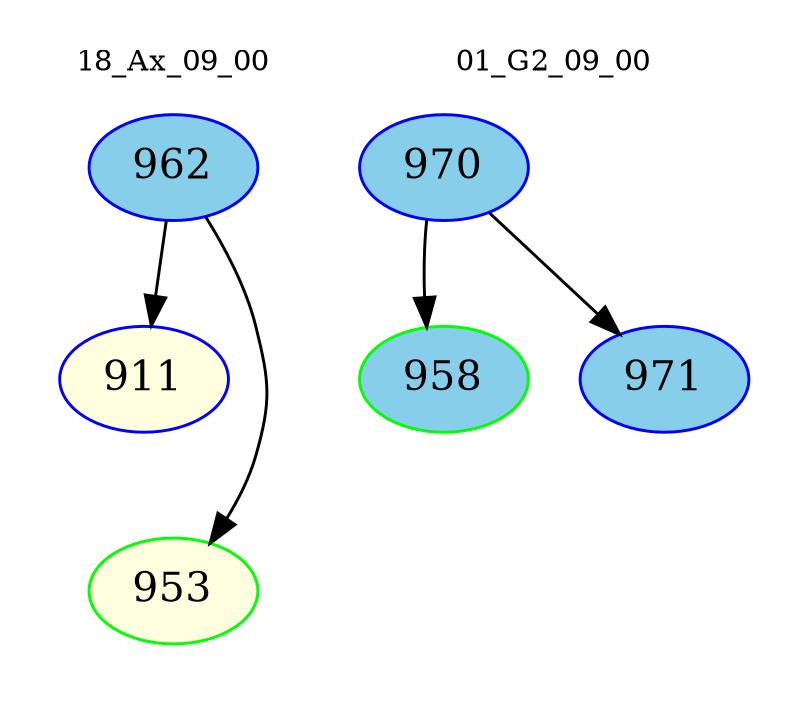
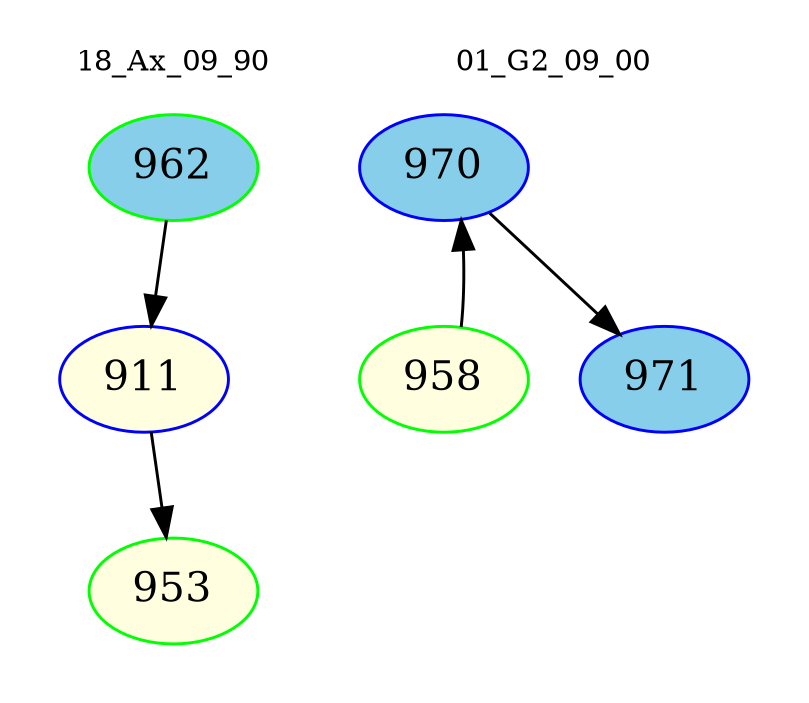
  digraph {
    node [color=blue fillcolor=skyblue style=filled]
    edge [color=black]
-   n1 [label=962]
+   n1 [color=green label=962]
    n2 [fillcolor=lightyellow label=911]
    n3 [color=green fillcolor=lightyellow label=953]
    n4 [label=970]
-   n5 [color=green label=958]
+   n5 [color=green fillcolor=lightyellow label=958]
    n6 [label=971]
    subgraph cluster_1 {
      color=white
      fontsize=10
-     label="18_Ax_09_00"
+     label="18_Ax_09_90"
      n1
      n2
      n3
    }
    subgraph cluster_2 {
      color=white
      fontsize=10
      label="01_G2_09_00"
      n4
      n5
      n6
    }
    n1 -> n2
-   n1 -> n3
-   n4 -> n5
+   n2 -> n3
+   n5 -> n4
    n4 -> n6
  }
